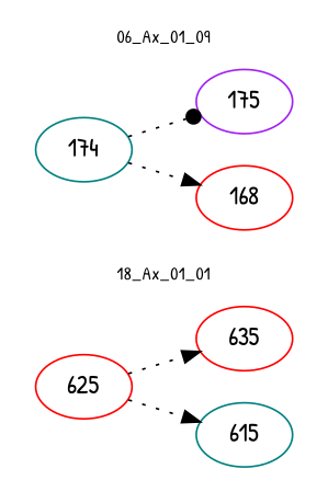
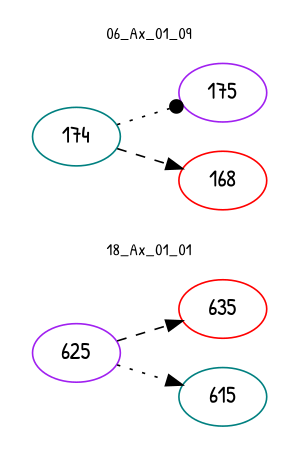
  digraph {
    fontname="Patrick Hand"
    rankdir=LR
    node [color=purple fontname="Patrick Hand"]
    edge [arrowhead=normal color=black fontname="Patrick Hand" style=dotted]
-   n1 [color=red label=625]
+   n1 [label=625]
    n2 [color=teal label=615]
    n3 [color=red label=635]
    n4 [color=teal label=174]
    n5 [color=red label=168]
    n6 [label=175]
    subgraph cluster_1 {
      color=white
      fontsize=10
      label="18_Ax_01_01"
      n1
      n2
      n3
    }
    subgraph cluster_2 {
      color=white
      fontsize=10
      label="06_Ax_01_09"
      n4
      n5
      n6
    }
    n1 -> n2
-   n1 -> n3
-   n4 -> n5
+   n1 -> n3 [style=dashed]
+   n4 -> n5 [style=dashed]
    n4 -> n6 [arrowhead=dot]
  }
